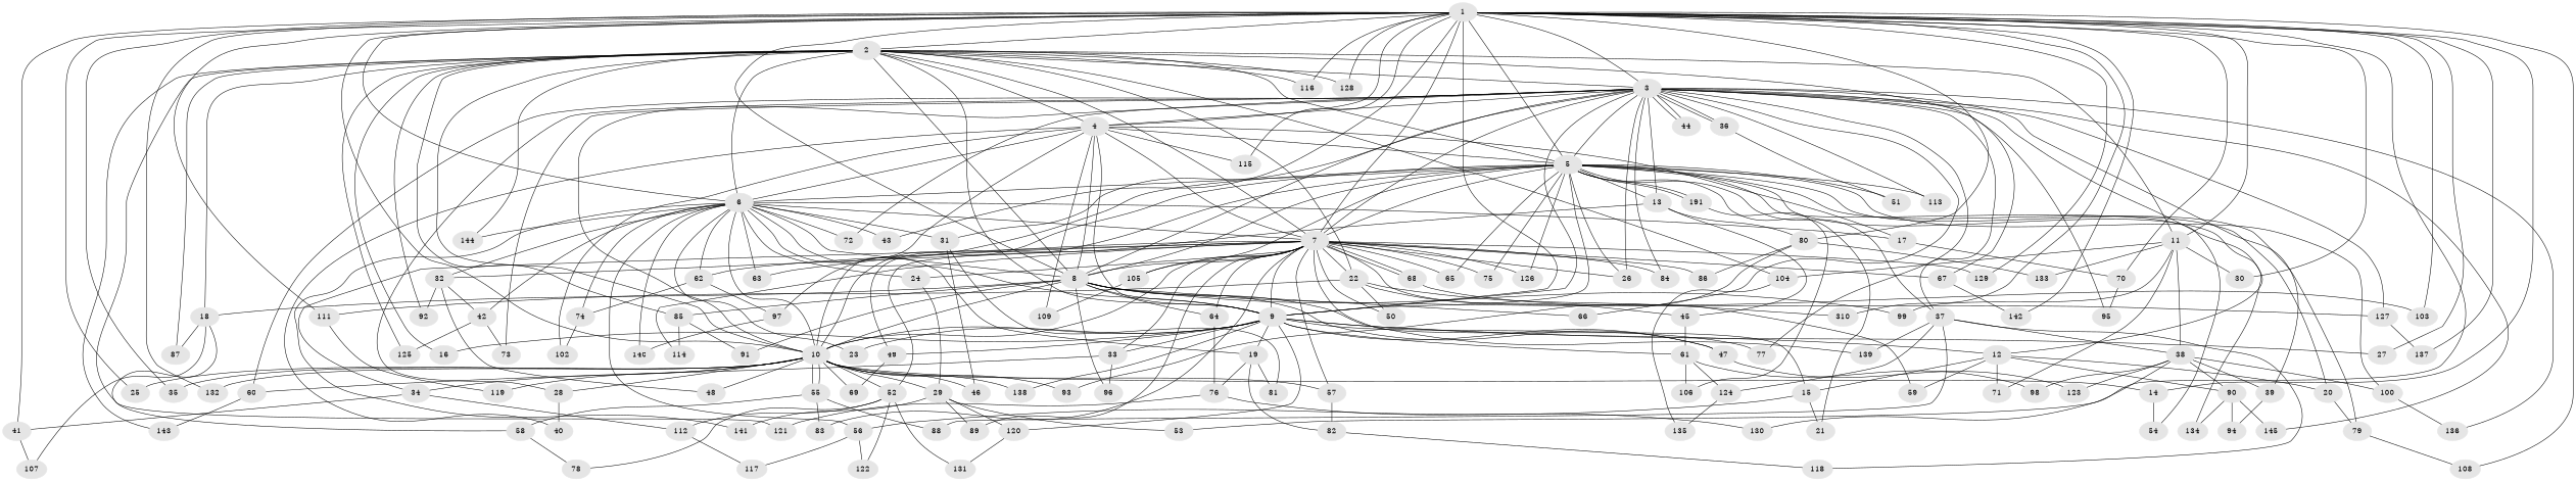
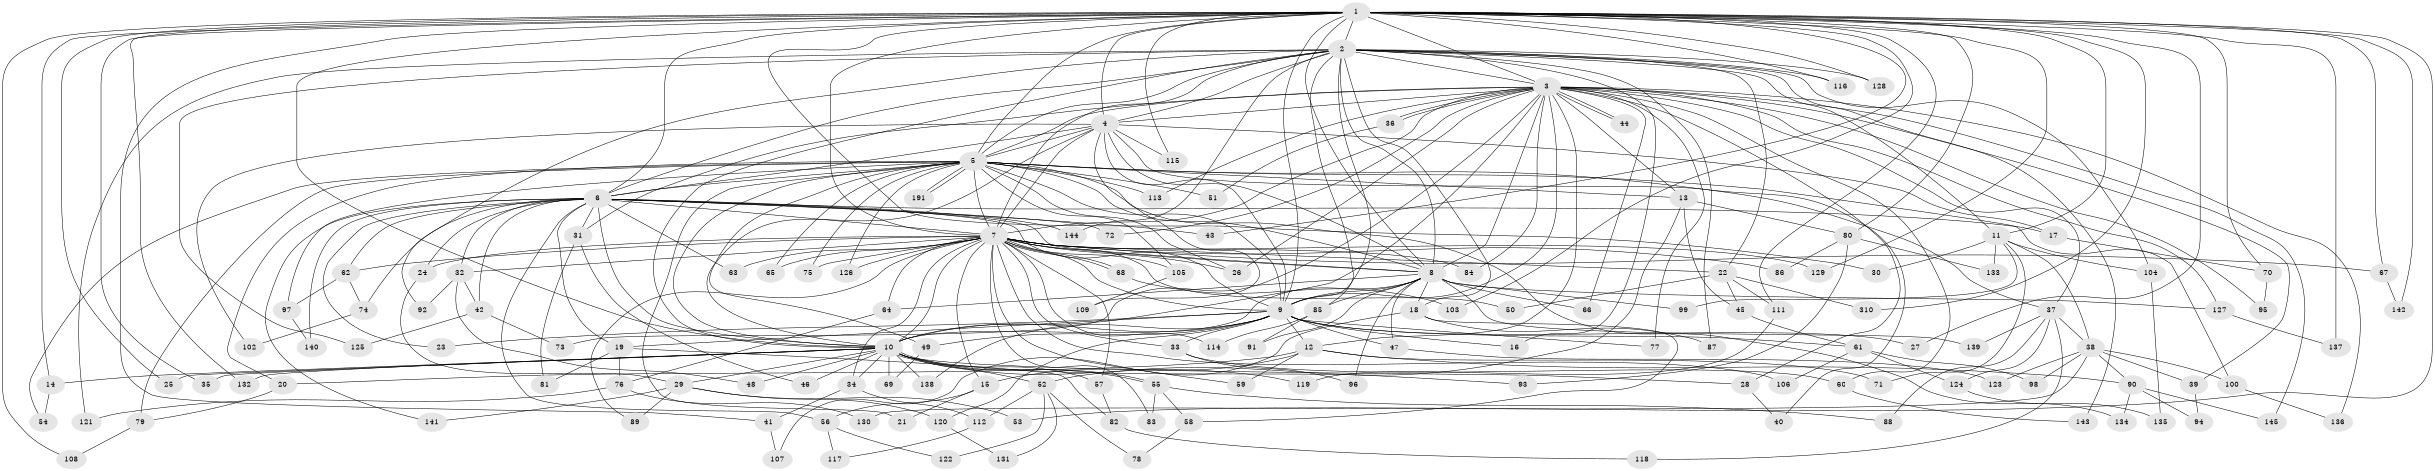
  graph {
    node [color=gray90 style=filled]
    1
    2
    3
    4
    5
    6
    7
    8
    9
    10
    11
    14
    25
    27
    30
    35
    41
    43
    53
    67
    70
    80
    103
    108
    n25 [label=310]
    111
    115
    116
    128
    129
    132
    137
    142
    16
    18
    22
    85
    87
    92
    104
    121
    125
    143
    144
    12
    13
    28
    31
    36
    37
    39
    44
    60
    66
    72
    73
    77
    84
    95
    113
    127
    136
    145
    26
    17
    40
    102
    109
    20
    21
    49
    51
    54
    65
    75
    79
    97
    100
    n79 [label=191]
    105
    126
    134
    19
    23
    24
    32
    42
    56
    62
    63
    74
    140
    141
    15
    33
    34
    50
    57
    59
    64
    68
    83
    86
    89
    106
    114
    47
    91
    96
    99
    139
    61
    120
    138
    29
    46
    48
    52
    55
    69
    93
    119
    38
    71
    133
    107
    58
    45
    135
    90
    81
    88
    118
    124
    94
    76
    82
    122
    117
    112
    123
    98
    131
    78
    130
    1 -- 2
    1 -- 3
    1 -- 4
    1 -- 5
    1 -- 6
    1 -- 7
    1 -- 8
    1 -- 9
    1 -- 10
    1 -- 11
    1 -- 14
    1 -- 25
    1 -- 27
    1 -- 30
    1 -- 35
    1 -- 41
    1 -- 43
    1 -- 53
-   2 -- 67
+   1 -- 67
    1 -- 70
    1 -- 80
    1 -- 103
    1 -- 108
    1 -- n25
    1 -- 111
    1 -- 115
    1 -- 116
    1 -- 128
    1 -- 129
    1 -- 132
    1 -- 137
    1 -- 142
    2 -- 3
    2 -- 4
    2 -- 5
    2 -- 6
    2 -- 7
    2 -- 8
    2 -- 9
    2 -- 10
    2 -- 11
    2 -- 116
    2 -- 128
    2 -- 16
    2 -- 18
    2 -- 22
    2 -- 85
    2 -- 87
    2 -- 92
    2 -- 104
    2 -- 121
    2 -- 125
    2 -- 143
    2 -- 144
    3 -- 4
    3 -- 5
    3 -- 7
    3 -- 8
    3 -- 9
    3 -- 10
    3 -- 12
    3 -- 13
    3 -- 28
    3 -- 31
    3 -- 36
    3 -- 36
    3 -- 37
    3 -- 39
    3 -- 44
    3 -- 44
    3 -- 60
    3 -- 66
    3 -- 72
    3 -- 73
    3 -- 77
    3 -- 84
    3 -- 95
    3 -- 113
    3 -- 127
    3 -- 136
    3 -- 145
    3 -- 26
    4 -- 5
    4 -- 6
    4 -- 7
    4 -- 8
    4 -- 9
    4 -- 10
    4 -- 115
    4 -- 17
    4 -- 40
    4 -- 102
    4 -- 109
    5 -- 6
    5 -- 7
    5 -- 8
    5 -- 9
    5 -- 10
    5 -- 13
    5 -- 37
    5 -- 113
    5 -- 26
    5 -- 20
    5 -- 21
    5 -- 49
    5 -- 51
    5 -- 54
    5 -- 65
    5 -- 75
    5 -- 79
    5 -- 97
    5 -- 100
    5 -- n79
    5 -- n79
    5 -- 105
    5 -- 126
    5 -- 134
    6 -- 7
    6 -- 8
    6 -- 9
    6 -- 10
    6 -- 43
    6 -- 144
    6 -- 31
    6 -- 72
    6 -- 17
    6 -- 19
    6 -- 23
    6 -- 24
    6 -- 32
    6 -- 42
    6 -- 56
    6 -- 62
    6 -- 63
    6 -- 74
    6 -- 140
    6 -- 141
    7 -- 8
    7 -- 9
    7 -- 10
    7 -- 67
    7 -- 129
    7 -- 22
    7 -- 84
    7 -- 26
    7 -- 65
    7 -- 75
    7 -- 105
    7 -- 126
    7 -- 24
    7 -- 32
    7 -- 62
    7 -- 63
    7 -- 15
    7 -- 33
    7 -- 34
    7 -- 50
    7 -- 57
    7 -- 59
    7 -- 64
    7 -- 68
    7 -- 68
    7 -- 83
    7 -- 86
    7 -- 89
-   n79 -- 106
+   7 -- 106
    7 -- 114
    8 -- 9
    8 -- 10
    8 -- 18
    8 -- 85
    8 -- 66
    8 -- 127
    8 -- 64
    8 -- 47
    8 -- 91
    8 -- 96
    8 -- 99
    8 -- 139
    9 -- 10
    9 -- 27
    9 -- 16
    9 -- 12
    9 -- 77
    9 -- 49
    9 -- 19
    9 -- 23
    9 -- 33
    9 -- 47
    9 -- 61
    9 -- 120
    9 -- 138
    10 -- 14
    10 -- 25
    10 -- 35
    10 -- 132
    10 -- 28
    10 -- 34
    10 -- 57
    10 -- 138
    10 -- 29
    10 -- 46
    10 -- 48
    10 -- 52
    10 -- 55
    10 -- 55
    10 -- 69
    10 -- 93
    10 -- 119
    11 -- 30
    11 -- 104
    11 -- 99
    11 -- 38
    11 -- 71
    11 -- 133
    14 -- 54
    41 -- 107
    67 -- 142
    70 -- 95
    80 -- 86
    80 -- 93
    80 -- 133
    111 -- 119
    18 -- 87
    18 -- 107
    18 -- 58
    22 -- n25
    22 -- 111
    22 -- 50
    22 -- 45
    85 -- 114
    85 -- 91
    104 -- 135
    12 -- 20
    12 -- 15
    12 -- 59
    12 -- 71
    12 -- 90
    13 -- 80
    13 -- 52
    13 -- 45
    28 -- 40
    31 -- 46
    31 -- 81
    36 -- 51
    37 -- 139
    37 -- 38
    37 -- 88
    37 -- 118
    37 -- 124
    39 -- 94
    60 -- 143
    127 -- 137
    17 -- 70
    20 -- 79
    49 -- 69
    79 -- 108
    97 -- 140
    100 -- 136
    105 -- 109
    19 -- 81
    19 -- 76
    19 -- 82
    24 -- 29
    32 -- 92
    32 -- 42
    32 -- 48
    42 -- 125
    42 -- 73
    56 -- 122
    56 -- 117
    62 -- 97
    62 -- 74
    74 -- 102
    15 -- 21
    15 -- 56
    33 -- 60
    33 -- 96
    34 -- 41
    34 -- 112
    57 -- 82
    64 -- 76
    68 -- 103
    47 -- 123
    61 -- 106
    61 -- 124
    61 -- 98
    120 -- 131
    29 -- 53
    29 -- 141
    29 -- 89
    29 -- 120
    52 -- 122
    52 -- 112
    52 -- 131
    52 -- 78
    55 -- 83
    55 -- 58
    55 -- 88
    38 -- 39
    38 -- 100
    38 -- 90
    38 -- 123
    38 -- 98
    38 -- 130
    58 -- 78
    45 -- 61
    90 -- 145
    90 -- 134
    90 -- 94
    124 -- 135
    76 -- 121
    76 -- 130
    82 -- 118
    112 -- 117
  }
